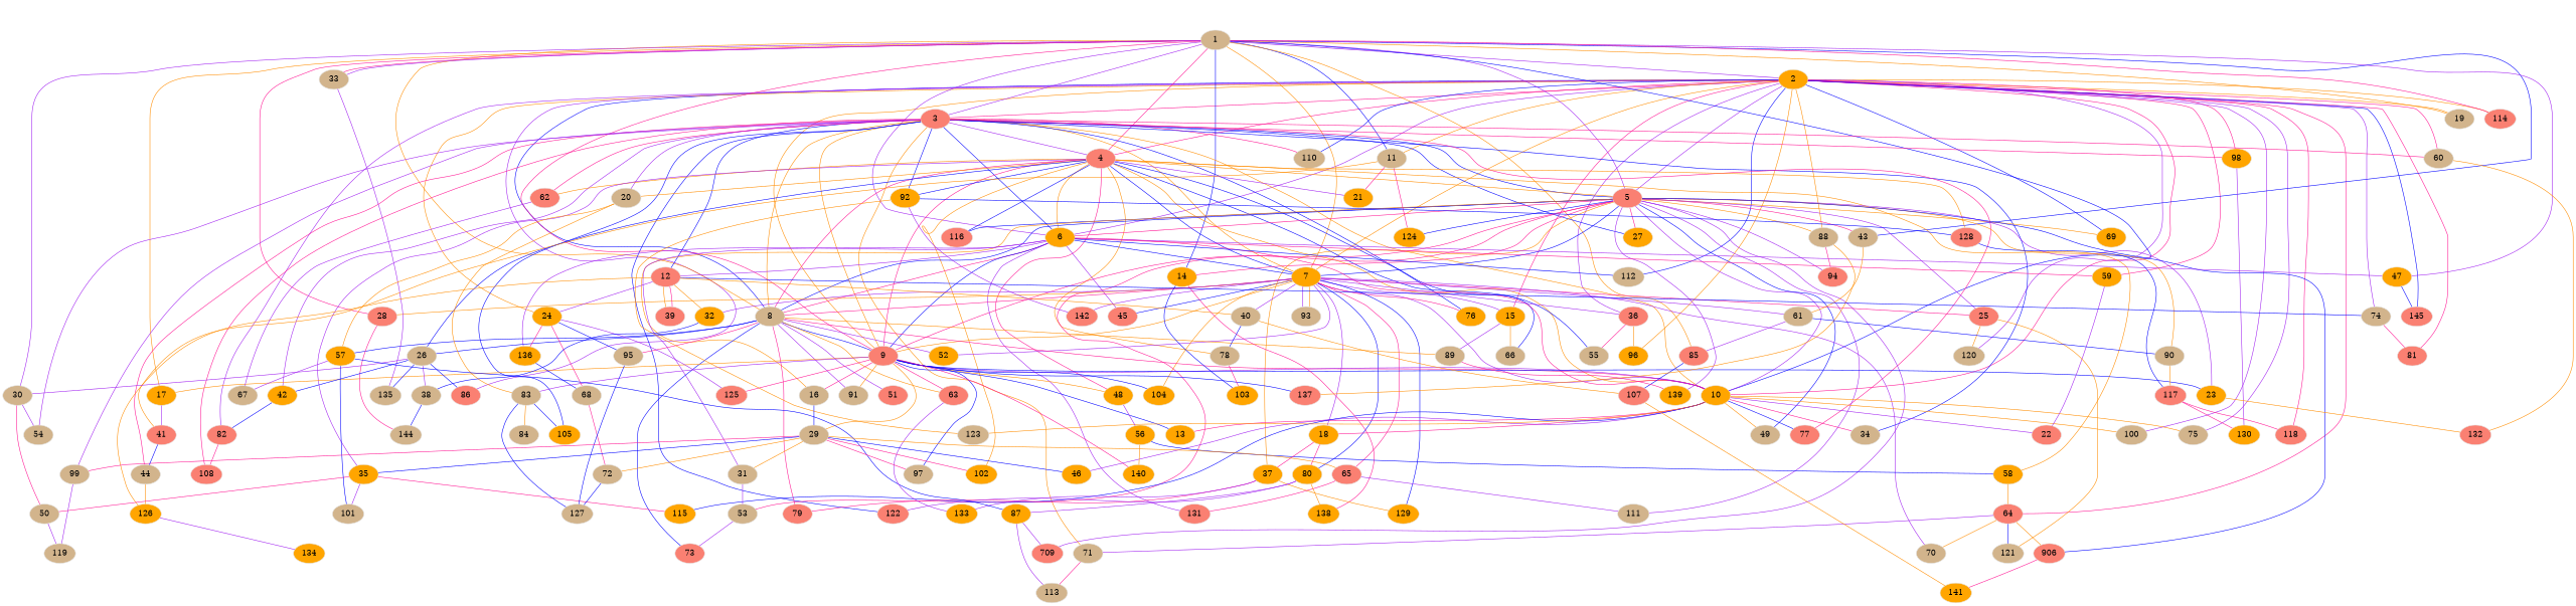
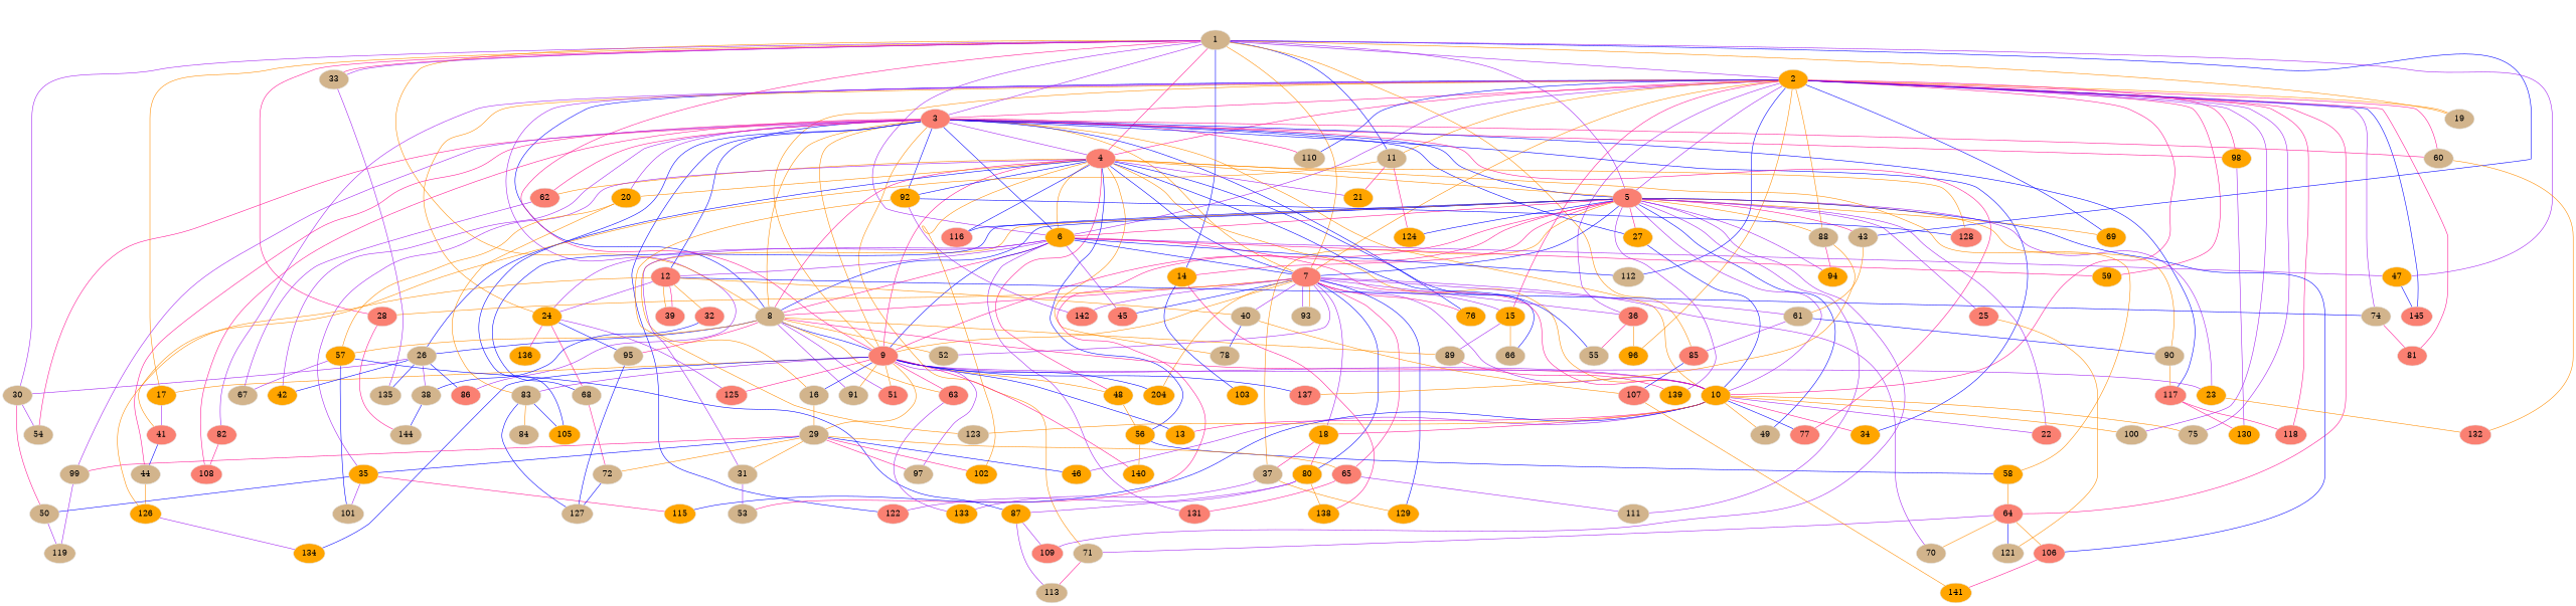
  graph {
    node [color=gray90 fillcolor=tan style=filled]
    edge [color=purple]
    2 [fillcolor=orange]
    1
    3 [fillcolor=salmon]
    4 [fillcolor=salmon]
    5 [fillcolor=salmon]
    6 [fillcolor=orange]
-   7 [fillcolor=orange]
+   7 [fillcolor=salmon]
    8
    9 [fillcolor=salmon]
    10 [fillcolor=orange]
    11
    14 [fillcolor=orange]
    17 [fillcolor=orange]
    19
    28 [fillcolor=salmon]
    30
    33
    43
    47 [fillcolor=orange]
    85 [fillcolor=salmon]
-   114 [fillcolor=salmon]
    15 [fillcolor=orange]
    24 [fillcolor=orange]
    36 [fillcolor=salmon]
    59 [fillcolor=orange]
    60
    64 [fillcolor=salmon]
    69 [fillcolor=orange]
    74
    75
    81 [fillcolor=salmon]
    82 [fillcolor=salmon]
    86 [fillcolor=salmon]
    88
    96 [fillcolor=orange]
    98 [fillcolor=orange]
    100
    110
    112
    118 [fillcolor=salmon]
-   120
    145 [fillcolor=salmon]
    12 [fillcolor=salmon]
-   20
+   20 [fillcolor=orange]
    27 [fillcolor=orange]
-   34
+   34 [fillcolor=orange]
    42 [fillcolor=orange]
    44
    54
    62 [fillcolor=salmon]
    71
    76 [fillcolor=orange]
    77 [fillcolor=salmon]
    92 [fillcolor=orange]
    99
    105 [fillcolor=orange]
    108 [fillcolor=salmon]
    117 [fillcolor=salmon]
    122 [fillcolor=salmon]
    21 [fillcolor=orange]
    26
    35 [fillcolor=orange]
    48 [fillcolor=orange]
    55
    56 [fillcolor=orange]
    58 [fillcolor=orange]
    66
    78
    102 [fillcolor=orange]
    116 [fillcolor=salmon]
    128 [fillcolor=salmon]
    16
    22 [fillcolor=salmon]
    23 [fillcolor=orange]
    25 [fillcolor=salmon]
-   37 [fillcolor=orange]
+   37
    49
    53
    68
    90
-   94 [fillcolor=salmon]
-   106 [fillcolor=salmon label=906]
-   109 [fillcolor=salmon label=709]
+   94 [fillcolor=orange]
+   106 [fillcolor=salmon]
+   109 [fillcolor=salmon]
    111
    124 [fillcolor=orange]
    139 [fillcolor=orange]
    31
    45 [fillcolor=salmon]
    131 [fillcolor=salmon]
    136 [fillcolor=orange]
    18 [fillcolor=orange]
-   32 [fillcolor=orange]
+   32 [fillcolor=salmon]
    40
-   52 [fillcolor=orange]
+   52
    61
    65 [fillcolor=salmon]
    70
    80 [fillcolor=orange]
    93
-   104 [fillcolor=orange]
+   104 [fillcolor=orange label=204]
    129 [fillcolor=orange]
    142 [fillcolor=salmon]
    51 [fillcolor=salmon]
    57 [fillcolor=orange]
    63 [fillcolor=salmon]
-   73 [fillcolor=salmon]
-   79 [fillcolor=salmon]
    89
    91
    95
    13 [fillcolor=orange]
    29
    83
    97
    125 [fillcolor=salmon]
    134 [fillcolor=orange]
    137 [fillcolor=salmon]
    140 [fillcolor=orange]
    46 [fillcolor=orange]
    115 [fillcolor=orange]
    123
    41 [fillcolor=salmon]
    103 [fillcolor=orange]
    138 [fillcolor=orange]
    144
    50
    135
    107 [fillcolor=salmon]
    132 [fillcolor=salmon]
    121
    130 [fillcolor=orange]
    39 [fillcolor=salmon]
    126 [fillcolor=orange]
    67
    113
    119
    38
    101
    133 [fillcolor=orange]
    72
    141 [fillcolor=orange]
    87 [fillcolor=orange]
    127
    84
    2 -- 3 [color=deeppink]
    2 -- 4 [color=deeppink]
    2 -- 5
    2 -- 6
    2 -- 7 [color=darkorange]
    2 -- 8 [color=blue]
    2 -- 9 [color=darkorange]
    2 -- 10 [color=deeppink]
    2 -- 11 [color=darkorange]
    2 -- 19 [color=darkorange]
-   2 -- 114 [color=darkorange]
    2 -- 15 [color=deeppink]
    2 -- 24 [color=darkorange]
    2 -- 36
    2 -- 59 [color=deeppink]
    2 -- 60 [color=deeppink]
    2 -- 64 [color=deeppink]
    2 -- 69 [color=blue]
    2 -- 74
    2 -- 75
    2 -- 81 [color=deeppink]
    2 -- 82
    2 -- 86
    2 -- 88 [color=darkorange]
    2 -- 96 [color=darkorange]
    2 -- 98 [color=deeppink]
    2 -- 100
    2 -- 110 [color=blue]
    2 -- 112 [color=blue]
    2 -- 118 [color=deeppink]
-   2 -- 120
    2 -- 145 [color=blue]
    1 -- 2
    1 -- 3
    1 -- 4 [color=deeppink]
    1 -- 5
    1 -- 6
    1 -- 7 [color=darkorange]
    1 -- 8 [color=darkorange]
    1 -- 9 [color=deeppink]
-   1 -- 10 [color=blue]
+   27 -- 10 [color=blue]
    1 -- 11 [color=blue]
    1 -- 14 [color=blue]
    1 -- 17 [color=darkorange]
    1 -- 19 [color=darkorange]
    1 -- 28 [color=deeppink]
    1 -- 30
    1 -- 33 [color=deeppink]
    1 -- 33
    1 -- 43 [color=blue]
    1 -- 47
    1 -- 85 [color=darkorange]
-   1 -- 114 [color=deeppink]
    3 -- 4
    3 -- 5 [color=blue]
    3 -- 6 [color=blue]
    3 -- 7 [color=darkorange]
    3 -- 8 [color=darkorange]
    3 -- 9 [color=darkorange]
    3 -- 10 [color=darkorange]
    3 -- 60 [color=deeppink]
    3 -- 98 [color=deeppink]
    3 -- 110 [color=deeppink]
    3 -- 12 [color=blue]
    3 -- 20
    3 -- 27 [color=blue]
    3 -- 34 [color=blue]
    3 -- 42
    3 -- 44 [color=deeppink]
-   3 -- 54
+   3 -- 54 [color=deeppink]
    3 -- 62 [color=deeppink]
    3 -- 71 [color=darkorange]
    3 -- 76 [color=blue]
    3 -- 77 [color=deeppink]
    3 -- 92 [color=blue]
    3 -- 99
    3 -- 105 [color=blue]
    3 -- 108 [color=deeppink]
-   128 -- 117 [color=blue]
+   3 -- 117 [color=blue]
    3 -- 122 [color=blue]
    4 -- 5 [color=darkorange]
    4 -- 6 [color=darkorange]
    4 -- 7 [color=blue]
    4 -- 8 [color=deeppink]
    4 -- 9 [color=deeppink]
    4 -- 10 [color=darkorange]
    4 -- 20 [color=darkorange]
    4 -- 62 [color=darkorange]
    4 -- 92 [color=blue]
    4 -- 21
    4 -- 26 [color=blue]
    4 -- 35
    4 -- 48 [color=deeppink]
    4 -- 55 [color=blue]
+   4 -- 56 [color=blue]
    4 -- 58 [color=darkorange]
    4 -- 66 [color=blue]
    4 -- 78 [color=darkorange]
    4 -- 102 [color=darkorange]
    4 -- 116 [color=blue]
    4 -- 128 [color=darkorange]
    5 -- 6 [color=deeppink]
    5 -- 7 [color=blue]
    5 -- 8 [color=blue]
    5 -- 9 [color=deeppink]
    5 -- 10
    5 -- 14 [color=deeppink]
    5 -- 43 [color=deeppink]
    5 -- 69 [color=darkorange]
    5 -- 88 [color=darkorange]
    5 -- 27 [color=deeppink]
    5 -- 116 [color=blue]
    5 -- 16 [color=darkorange]
-   59 -- 22
+   5 -- 22
    5 -- 23
    5 -- 25
    5 -- 37 [color=darkorange]
    5 -- 49 [color=blue]
    5 -- 53 [color=deeppink]
-   136 -- 68 [color=blue]
+   5 -- 68 [color=blue]
    5 -- 90 [color=darkorange]
    5 -- 94
    5 -- 106 [color=blue]
    5 -- 109
    5 -- 111
    5 -- 124 [color=blue]
    5 -- 139
    6 -- 7 [color=blue]
    6 -- 8 [color=deeppink]
    6 -- 9 [color=blue]
    6 -- 10 [color=deeppink]
    6 -- 47
    6 -- 59 [color=deeppink]
    6 -- 112 [color=blue]
    6 -- 12
    6 -- 31
    6 -- 45
    6 -- 131
-   6 -- 136
+   6 -- 24
    7 -- 8 [color=deeppink]
    7 -- 9 [color=darkorange]
    7 -- 10
    7 -- 28 [color=darkorange]
    7 -- 15
    7 -- 36
    7 -- 76 [color=deeppink]
-   7 -- 25 [color=deeppink]
    7 -- 45 [color=blue]
    7 -- 18
-   7 -- 32
    7 -- 40
    7 -- 52
    7 -- 61
    7 -- 65 [color=deeppink]
    7 -- 70
    7 -- 80 [color=blue]
    7 -- 93
    7 -- 93 [color=darkorange]
    7 -- 104 [color=darkorange]
    7 -- 129 [color=blue]
    7 -- 142
    8 -- 9 [color=blue]
    8 -- 10 [color=deeppink]
    8 -- 26 [color=blue]
-   8 -- 52
+   8 -- 52 [color=darkorange]
    8 -- 51
-   8 -- 57 [color=blue]
+   8 -- 57 [color=darkorange]
    8 -- 63 [color=darkorange]
-   8 -- 73 [color=blue]
-   8 -- 79 [color=deeppink]
    8 -- 89 [color=darkorange]
    8 -- 91
    8 -- 95 [color=deeppink]
    9 -- 10
    9 -- 17 [color=darkorange]
    9 -- 48 [color=darkorange]
-   9 -- 16 [color=deeppink]
-   9 -- 23 [color=blue]
+   9 -- 16 [color=blue]
+   9 -- 23
    9 -- 104 [color=blue]
+   9 -- 51 [color=darkorange]
    9 -- 63 [color=deeppink]
    9 -- 91 [color=darkorange]
    9 -- 13 [color=blue]
    9 -- 29 [color=darkorange]
    9 -- 83
-   9 -- 97 [color=blue]
+   9 -- 97
    9 -- 125 [color=deeppink]
+   9 -- 134 [color=blue]
    9 -- 137 [color=blue]
    9 -- 140 [color=deeppink]
    10 -- 75 [color=darkorange]
    10 -- 100 [color=darkorange]
    10 -- 34 [color=deeppink]
    10 -- 77 [color=blue]
    10 -- 22
    10 -- 49 [color=darkorange]
    10 -- 18 [color=deeppink]
    10 -- 13 [color=deeppink]
    10 -- 46
    10 -- 115 [color=blue]
    10 -- 123 [color=darkorange]
    11 -- 21 [color=deeppink]
    11 -- 124 [color=deeppink]
    11 -- 41 [color=darkorange]
    14 -- 103 [color=blue]
    14 -- 138 [color=deeppink]
    17 -- 41
    28 -- 144 [color=deeppink]
    30 -- 54
    30 -- 50 [color=deeppink]
    33 -- 135
    43 -- 61 [color=darkorange]
    47 -- 145 [color=blue]
    85 -- 107 [color=blue]
    15 -- 66 [color=darkorange]
    15 -- 89
    24 -- 68 [color=deeppink]
    24 -- 136 [color=deeppink]
    24 -- 95 [color=blue]
    24 -- 125
    36 -- 96 [color=darkorange]
    36 -- 55 [color=deeppink]
    60 -- 132 [color=darkorange]
    64 -- 71
    64 -- 106 [color=darkorange]
    64 -- 70 [color=darkorange]
    64 -- 121 [color=blue]
    74 -- 81 [color=deeppink]
    82 -- 108 [color=deeppink]
    88 -- 94 [color=deeppink]
    88 -- 137 [color=darkorange]
    98 -- 130
    12 -- 24
    12 -- 74 [color=blue]
    12 -- 32 [color=darkorange]
    12 -- 40 [color=darkorange]
    12 -- 39 [color=darkorange]
    12 -- 39 [color=deeppink]
    12 -- 126 [color=darkorange]
    20 -- 57 [color=darkorange]
    20 -- 83 [color=darkorange]
-   42 -- 82 [color=blue]
    44 -- 126 [color=darkorange]
    62 -- 67
    71 -- 113 [color=deeppink]
    92 -- 128 [color=blue]
    92 -- 142
    92 -- 123 [color=darkorange]
    99 -- 119
    117 -- 118 [color=deeppink]
    117 -- 130 [color=deeppink]
    26 -- 30
    26 -- 86 [color=blue]
    26 -- 42 [color=blue]
    26 -- 135 [color=blue]
    26 -- 38
    35 -- 115 [color=deeppink]
-   35 -- 50 [color=deeppink]
+   35 -- 50 [color=blue]
    35 -- 101
-   48 -- 56
+   48 -- 56 [color=darkorange]
    56 -- 58 [color=blue]
    56 -- 140 [color=darkorange]
    58 -- 64 [color=darkorange]
-   78 -- 103 [color=deeppink]
-   16 -- 29 [color=blue]
+   16 -- 29 [color=darkorange]
    23 -- 132 [color=darkorange]
-   25 -- 120 [color=darkorange]
    25 -- 121 [color=darkorange]
    37 -- 129 [color=darkorange]
-   37 -- 79 [color=deeppink]
    37 -- 133
-   53 -- 73
    68 -- 72 [color=deeppink]
    90 -- 117 [color=darkorange]
    106 -- 141 [color=deeppink]
    31 -- 53
    18 -- 37 [color=deeppink]
    18 -- 80 [color=deeppink]
    32 -- 38 [color=blue]
    40 -- 78 [color=blue]
    40 -- 107 [color=darkorange]
    61 -- 85
    61 -- 90 [color=blue]
    65 -- 111
    65 -- 131 [color=deeppink]
    80 -- 122
    80 -- 138 [color=darkorange]
    80 -- 87
    57 -- 67
    57 -- 101 [color=blue]
    57 -- 87 [color=blue]
    63 -- 133
    89 -- 139 [color=deeppink]
    95 -- 127 [color=blue]
    29 -- 99 [color=deeppink]
    29 -- 35 [color=blue]
    29 -- 102 [color=deeppink]
    29 -- 31 [color=darkorange]
    29 -- 65 [color=darkorange]
    29 -- 97 [color=deeppink]
    29 -- 46 [color=blue]
    29 -- 72 [color=darkorange]
    83 -- 105 [color=blue]
    83 -- 127 [color=blue]
    83 -- 84 [color=darkorange]
    41 -- 44 [color=blue]
    50 -- 119
    107 -- 141 [color=darkorange]
    126 -- 134
    38 -- 144 [color=blue]
    72 -- 127 [color=blue]
    87 -- 109
    87 -- 113
  }
